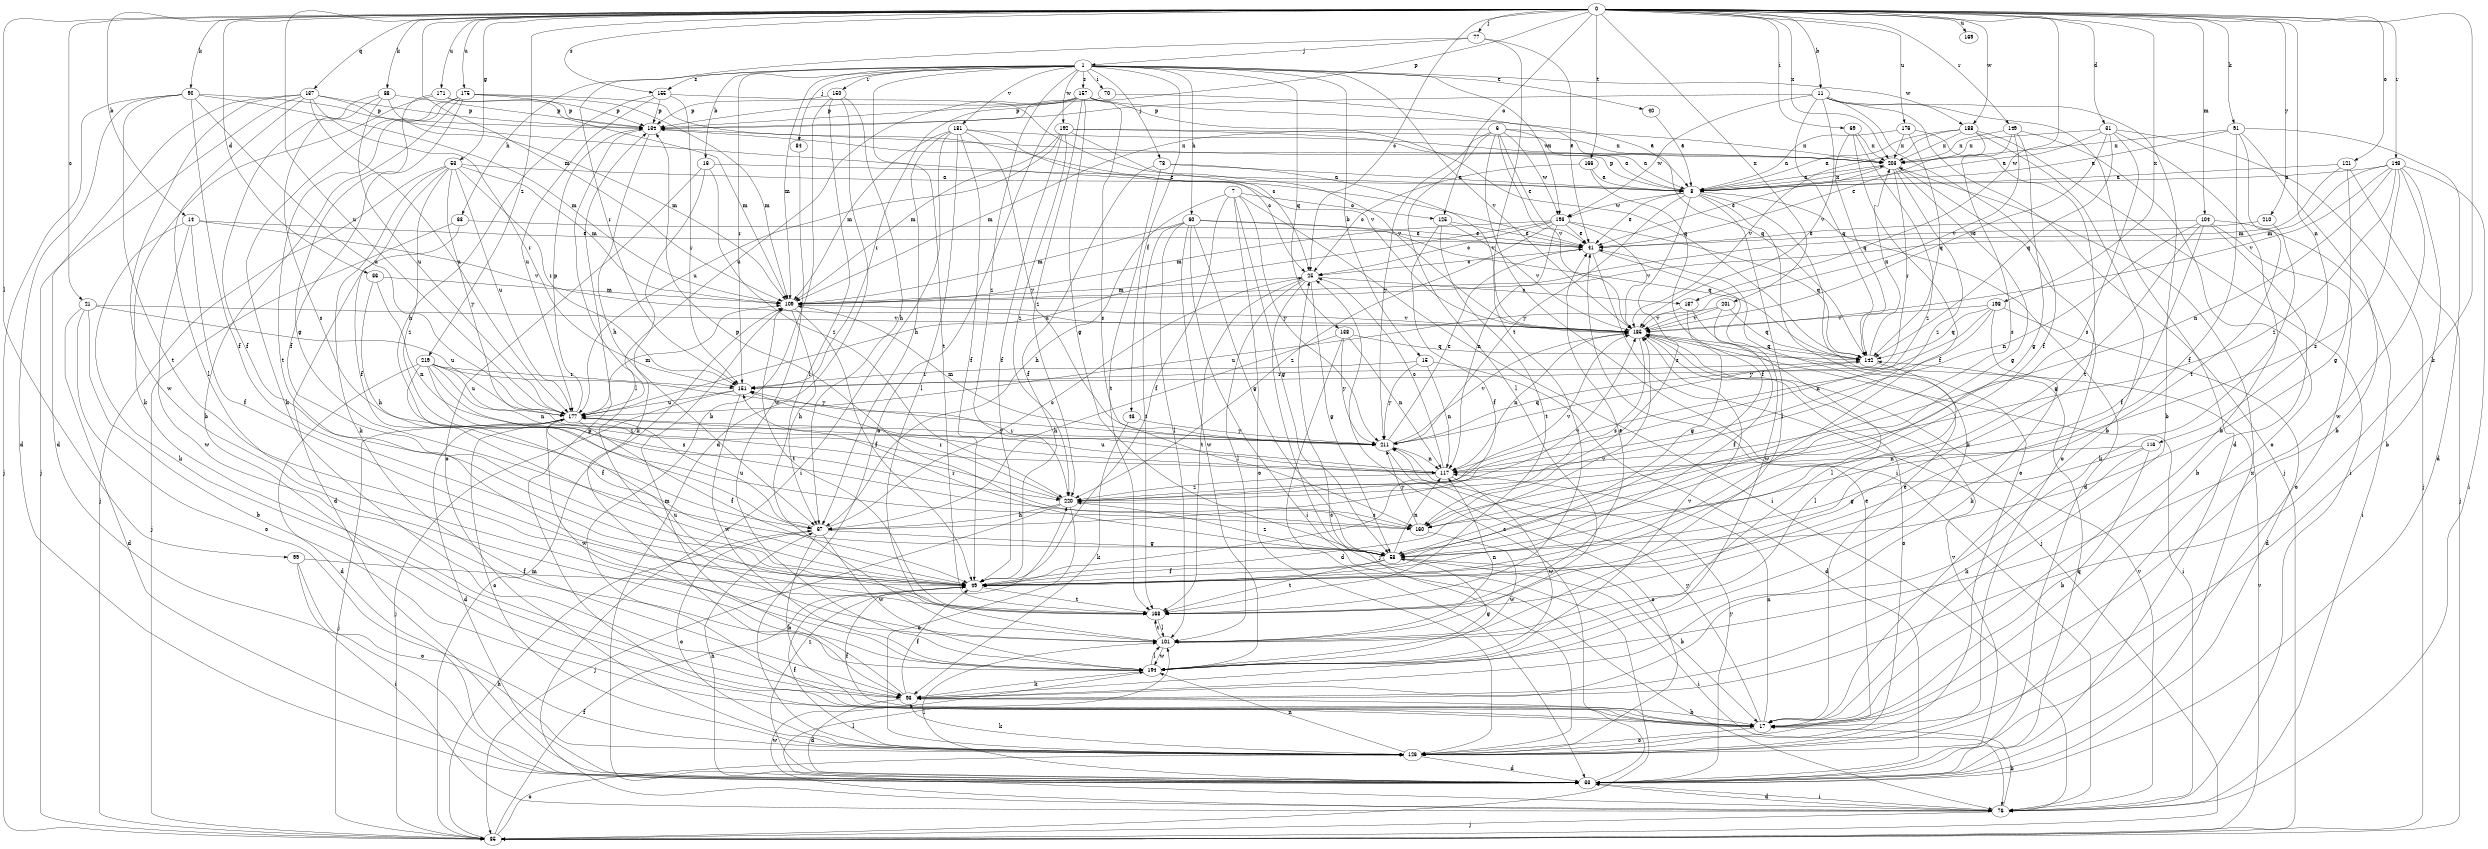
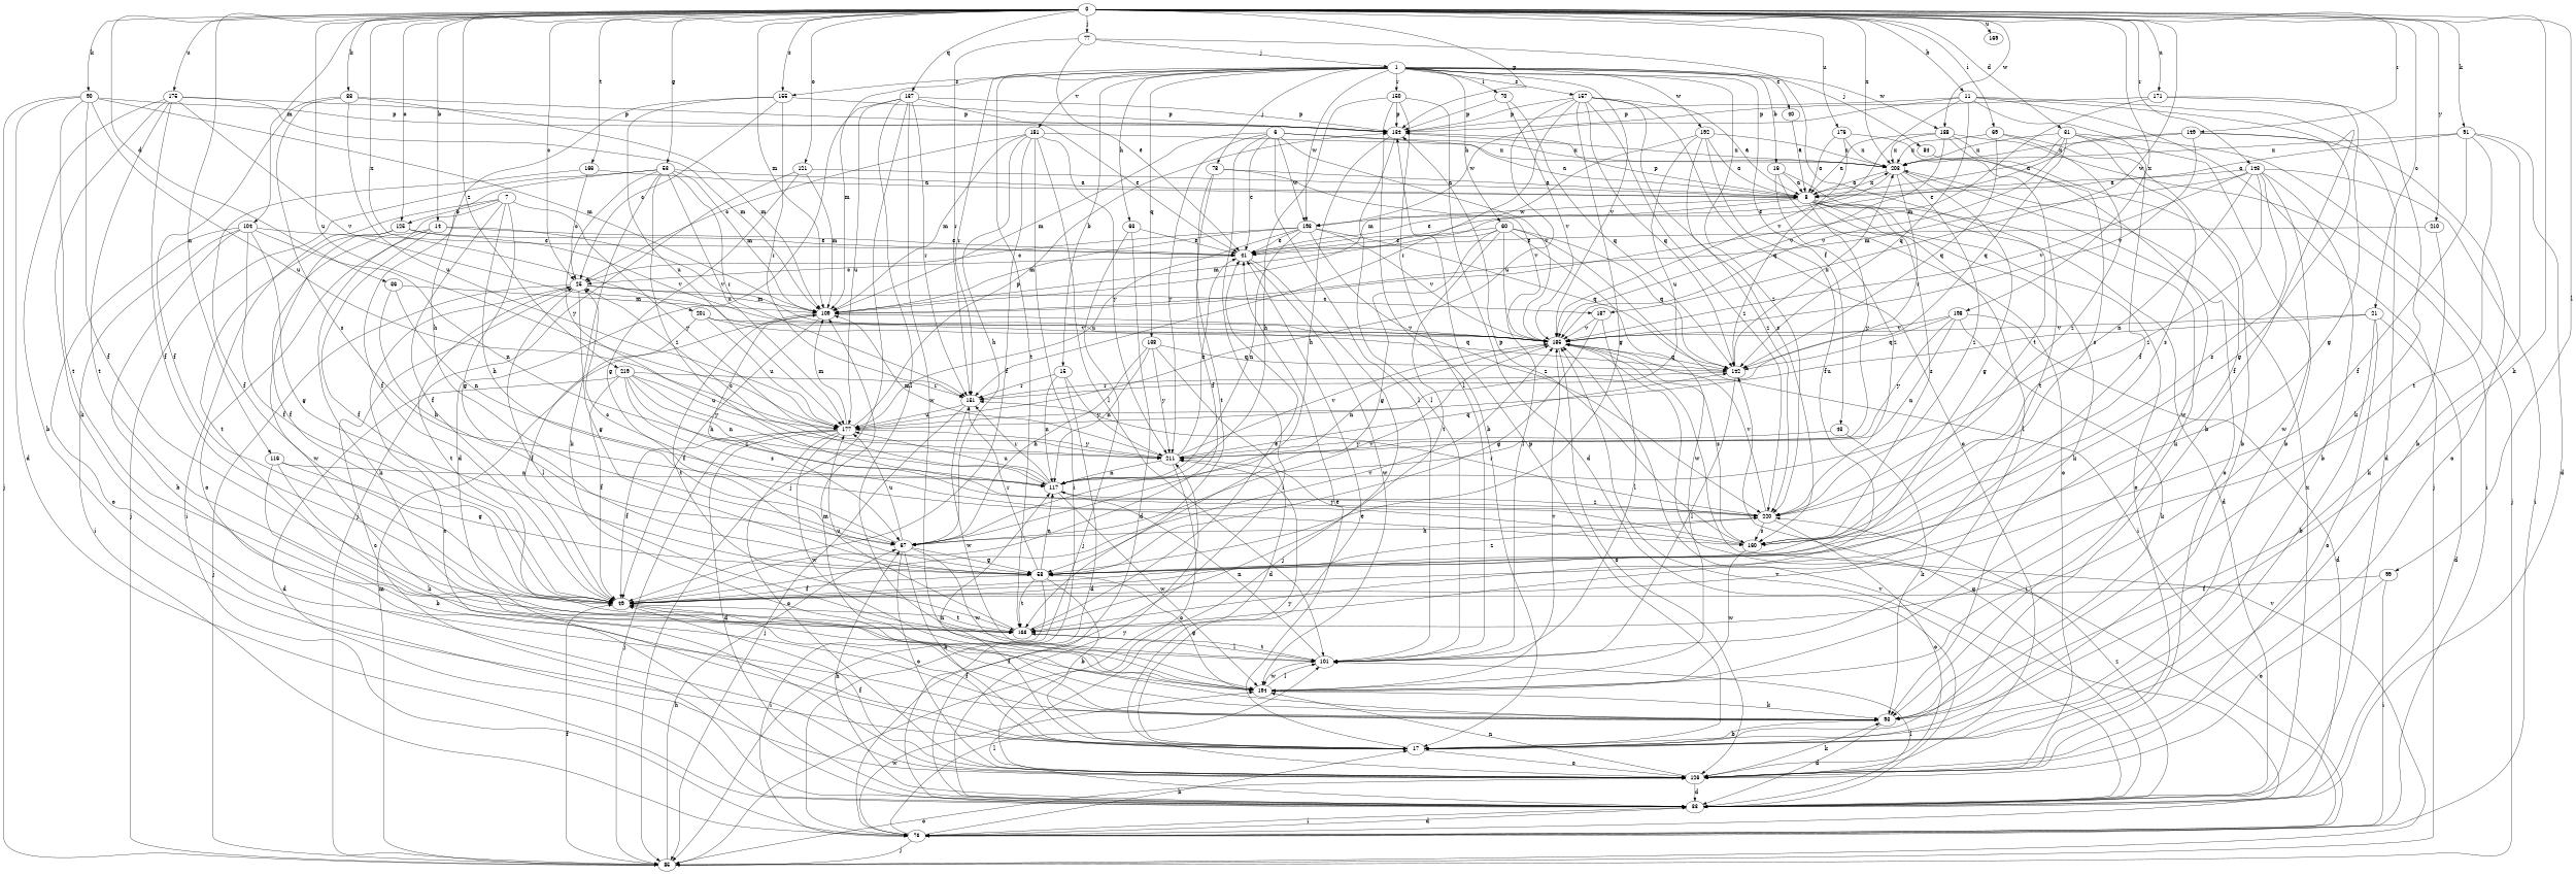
  strict digraph {
    0
    11
    14
    21
    25
    31
    n7 [label=36]
    53
    69
    77
    88
    90
    91
    93
    99
    104
    109
    116
    121
    125
    134
    137
    143
    149
    155
    166
    169
    171
    175
    176
    177
    187
    188
    198
    201
    203
    210
    219
    185
    193
    49
    33
    17
    85
    142
    41
    194
    126
    168
    101
    58
    8
    160
    67
    117
    151
    220
    211
    1
    76
    15
    16
    40
    43
    60
    63
    70
    78
    84
    138
    150
    157
    181
    192
    6
    7
    0 -> 11 [label=b]
    0 -> 14 [label=b]
    0 -> 21 [label=c]
    0 -> 25 [label=c]
    0 -> 31 [label=d]
    0 -> n7 [label=d]
    0 -> 53 [label=g]
    0 -> 69 [label=i]
    0 -> 77 [label=j]
    0 -> 88 [label=k]
    0 -> 90 [label=k]
    0 -> 91 [label=k]
    0 -> 93 [label=k]
    0 -> 99 [label=l]
    0 -> 104 [label=m]
    0 -> 109 [label=m]
    0 -> 116 [label=n]
    0 -> 121 [label=o]
    0 -> 125 [label=o]
    0 -> 134 [label=p]
    0 -> 137 [label=q]
    0 -> 143 [label=r]
    0 -> 149 [label=r]
    0 -> 155 [label=s]
    0 -> 166 [label=t]
    0 -> 169 [label=u]
    0 -> 171 [label=u]
    0 -> 175 [label=u]
    0 -> 176 [label=u]
    0 -> 177 [label=u]
    0 -> 187 [label=w]
    0 -> 188 [label=w]
    0 -> 198 [label=x]
    0 -> 201 [label=x]
    0 -> 203 [label=x]
    0 -> 210 [label=y]
    0 -> 219 [label=z]
    11 -> 134 [label=p]
    11 -> 185 [label=v]
    11 -> 193 [label=w]
    11 -> 49 [label=f]
    11 -> 33 [label=d]
    11 -> 17 [label=b]
    11 -> 85 [label=j]
    11 -> 142 [label=q]
    14 -> 93 [label=k]
    14 -> 185 [label=v]
    14 -> 49 [label=f]
    14 -> 41 [label=e]
    14 -> 194 [label=w]
    21 -> 177 [label=u]
    21 -> 185 [label=v]
    21 -> 33 [label=d]
    21 -> 17 [label=b]
    21 -> 126 [label=o]
    25 -> 109 [label=m]
    25 -> 187 [label=c]
    25 -> 85 [label=j]
    25 -> 168 [label=t]
    25 -> 101 [label=l]
    25 -> 58 [label=g]
    31 -> 203 [label=x]
    31 -> 185 [label=v]
    31 -> 17 [label=b]
    31 -> 85 [label=j]
    31 -> 142 [label=q]
    31 -> 8 [label=a]
    31 -> 160 [label=s]
    n7 -> 109 [label=m]
    n7 -> 67 [label=h]
    n7 -> 117 [label=n]
    53 -> 93 [label=k]
    53 -> 109 [label=m]
    53 -> 177 [label=u]
    53 -> 49 [label=f]
    53 -> 85 [label=j]
    53 -> 8 [label=a]
    53 -> 151 [label=r]
    53 -> 220 [label=z]
    53 -> 211 [label=y]
    69 -> 203 [label=x]
    69 -> 49 [label=f]
    69 -> 142 [label=q]
    69 -> 220 [label=z]
    77 -> 41 [label=e]
    77 -> 168 [label=t]
    77 -> 151 [label=r]
    77 -> 1 [label=j]
    88 -> 109 [label=m]
    88 -> 134 [label=p]
    88 -> 177 [label=u]
    88 -> 49 [label=f]
    88 -> 160 [label=s]
    90 -> 109 [label=m]
    90 -> 134 [label=p]
    90 -> 177 [label=u]
    90 -> 49 [label=f]
    90 -> 33 [label=d]
    90 -> 85 [label=j]
    90 -> 168 [label=t]
    91 -> 203 [label=x]
    91 -> 49 [label=f]
    91 -> 33 [label=d]
    91 -> 17 [label=b]
    91 -> 168 [label=t]
    91 -> 8 [label=a]
    93 -> 109 [label=m]
    93 -> 49 [label=f]
    93 -> 33 [label=d]
    93 -> 17 [label=b]
    99 -> 49 [label=f]
    99 -> 126 [label=o]
    99 -> 76 [label=i]
    104 -> 49 [label=f]
    104 -> 17 [label=b]
    104 -> 41 [label=e]
    104 -> 126 [label=o]
    104 -> 58 [label=g]
    104 -> 117 [label=n]
    104 -> 76 [label=i]
    109 -> 185 [label=v]
    109 -> 49 [label=f]
    109 -> 168 [label=t]
    109 -> 67 [label=h]
    116 -> 93 [label=k]
    116 -> 17 [label=b]
    116 -> 58 [label=g]
    116 -> 117 [label=n]
    121 -> 109 [label=m]
    121 -> 85 [label=j]
    121 -> 58 [label=g]
    121 -> 8 [label=a]
    125 -> 185 [label=v]
    125 -> 49 [label=f]
    125 -> 41 [label=e]
    125 -> 168 [label=t]
    134 -> 203 [label=x]
    134 -> 101 [label=l]
    134 -> 67 [label=h]
    137 -> 134 [label=p]
    137 -> 177 [label=u]
    137 -> 33 [label=d]
    137 -> 85 [label=j]
    137 -> 41 [label=e]
    137 -> 194 [label=w]
    137 -> 101 [label=l]
    137 -> 151 [label=r]
    143 -> 109 [label=m]
    143 -> 185 [label=v]
    143 -> 17 [label=b]
    143 -> 194 [label=w]
    143 -> 8 [label=a]
    143 -> 160 [label=s]
    143 -> 117 [label=n]
    143 -> 220 [label=z]
    143 -> 76 [label=i]
    149 -> 203 [label=x]
    149 -> 185 [label=v]
    149 -> 41 [label=e]
    149 -> 126 [label=o]
    149 -> 58 [label=g]
    155 -> 25 [label=c]
    155 -> 134 [label=p]
    155 -> 177 [label=u]
    155 -> 67 [label=h]
    155 -> 151 [label=r]
    166 -> 25 [label=c]
    166 -> 49 [label=f]
    166 -> 8 [label=a]
    171 -> 93 [label=k]
    171 -> 109 [label=m]
    171 -> 134 [label=p]
    171 -> 58 [label=g]
    175 -> 93 [label=k]
    175 -> 109 [label=m]
    175 -> 134 [label=p]
    175 -> 185 [label=v]
    175 -> 49 [label=f]
    175 -> 17 [label=b]
    175 -> 168 [label=t]
    176 -> 203 [label=x]
    176 -> 142 [label=q]
    176 -> 168 [label=t]
    176 -> 8 [label=a]
    177 -> 109 [label=m]
    177 -> 134 [label=p]
    177 -> 49 [label=f]
    177 -> 33 [label=d]
    177 -> 85 [label=j]
    177 -> 194 [label=w]
    177 -> 126 [label=o]
    177 -> 211 [label=y]
    187 -> 185 [label=v]
    187 -> 101 [label=l]
    187 -> 58 [label=g]
    188 -> 203 [label=x]
    188 -> 185 [label=v]
    188 -> 17 [label=b]
    188 -> 8 [label=a]
    188 -> 160 [label=s]
    188 -> 76 [label=i]
    198 -> 93 [label=k]
    198 -> 185 [label=v]
    198 -> 33 [label=d]
    198 -> 142 [label=q]
    198 -> 117 [label=n]
    198 -> 211 [label=y]
    201 -> 177 [label=u]
    201 -> 185 [label=v]
    201 -> 49 [label=f]
    201 -> 142 [label=q]
    203 -> 41 [label=e]
    203 -> 126 [label=o]
    203 -> 58 [label=g]
    203 -> 8 [label=a]
    203 -> 151 [label=r]
    203 -> 220 [label=z]
    210 -> 93 [label=k]
    210 -> 41 [label=e]
    219 -> 177 [label=u]
    219 -> 49 [label=f]
    219 -> 33 [label=d]
    219 -> 160 [label=s]
    219 -> 117 [label=n]
    219 -> 151 [label=r]
    219 -> 220 [label=z]
    219 -> 211 [label=y]
    185 -> 142 [label=q]
    185 -> 126 [label=o]
    185 -> 160 [label=s]
    185 -> 117 [label=n]
    185 -> 76 [label=i]
    193 -> 25 [label=c]
    193 -> 109 [label=m]
    193 -> 177 [label=u]
    193 -> 185 [label=v]
    193 -> 142 [label=q]
    193 -> 41 [label=e]
    193 -> 117 [label=n]
    193 -> 220 [label=z]
    49 -> 185 [label=v]
    49 -> 168 [label=t]
    33 -> 25 [label=c]
    33 -> 203 [label=x]
    33 -> 185 [label=v]
    33 -> 142 [label=q]
    33 -> 101 [label=l]
    33 -> 67 [label=h]
    33 -> 220 [label=z]
    33 -> 211 [label=y]
    33 -> 76 [label=i]
    17 -> 134 [label=p]
    17 -> 49 [label=f]
    17 -> 41 [label=e]
    17 -> 126 [label=o]
    17 -> 117 [label=n]
    17 -> 211 [label=y]
    85 -> 109 [label=m]
    85 -> 185 [label=v]
    85 -> 49 [label=f]
    85 -> 126 [label=o]
    85 -> 67 [label=h]
    142 -> 203 [label=x]
    142 -> 101 [label=l]
    142 -> 151 [label=r]
    41 -> 25 [label=c]
    41 -> 85 [label=j]
    41 -> 194 [label=w]
    194 -> 93 [label=k]
    194 -> 185 [label=v]
    194 -> 101 [label=l]
    194 -> 58 [label=g]
    126 -> 25 [label=c]
    126 -> 93 [label=k]
    126 -> 49 [label=f]
    126 -> 33 [label=d]
    126 -> 41 [label=e]
    126 -> 194 [label=n]
    168 -> 177 [label=u]
    168 -> 41 [label=e]
    168 -> 101 [label=l]
    101 -> 194 [label=w]
    101 -> 168 [label=t]
    101 -> 117 [label=n]
    58 -> 49 [label=f]
    58 -> 17 [label=b]
    58 -> 168 [label=t]
    58 -> 117 [label=n]
    58 -> 151 [label=r]
    58 -> 220 [label=z]
    58 -> 76 [label=i]
    8 -> 93 [label=k]
    8 -> 134 [label=p]
    8 -> 203 [label=x]
    8 -> 193 [label=w]
    8 -> 33 [label=d]
    8 -> 41 [label=e]
    8 -> 126 [label=o]
    8 -> 101 [label=l]
    8 -> 160 [label=s]
    8 -> 211 [label=y]
    160 -> 134 [label=p]
    160 -> 194 [label=w]
    160 -> 211 [label=y]
    67 -> 25 [label=c]
    67 -> 177 [label=u]
    67 -> 185 [label=v]
    67 -> 17 [label=b]
    67 -> 194 [label=w]
    67 -> 126 [label=o]
    67 -> 58 [label=g]
    117 -> 25 [label=c]
    117 -> 177 [label=u]
    117 -> 194 [label=w]
    117 -> 151 [label=r]
    117 -> 220 [label=z]
    151 -> 177 [label=u]
    151 -> 85 [label=j]
    151 -> 194 [label=w]
    220 -> 185 [label=v]
-   220 -> 85 [label=j]
    220 -> 126 [label=o]
    220 -> 160 [label=s]
    220 -> 67 [label=h]
    220 -> 151 [label=r]
    211 -> 109 [label=m]
    211 -> 185 [label=v]
    211 -> 142 [label=q]
    211 -> 41 [label=e]
    211 -> 126 [label=o]
    211 -> 117 [label=n]
    1 -> 109 [label=m]
    1 -> 155 [label=s]
    1 -> 188 [label=w]
    1 -> 185 [label=v]
    1 -> 193 [label=w]
    1 -> 168 [label=t]
    1 -> 151 [label=r]
    1 -> 220 [label=z]
    1 -> 15 [label=b]
    1 -> 16 [label=b]
    1 -> 40 [label=e]
    1 -> 43 [label=f]
    1 -> 60 [label=h]
    1 -> 63 [label=h]
    1 -> 70 [label=i]
    1 -> 78 [label=j]
    1 -> 84 [label=j]
    1 -> 138 [label=q]
    1 -> 150 [label=r]
    1 -> 157 [label=s]
    1 -> 181 [label=v]
    1 -> 192 [label=w]
    76 -> 185 [label=v]
    76 -> 33 [label=d]
    76 -> 17 [label=b]
    76 -> 85 [label=j]
    76 -> 194 [label=w]
    76 -> 101 [label=l]
    15 -> 33 [label=d]
    15 -> 117 [label=n]
    15 -> 151 [label=r]
    15 -> 211 [label=y]
    16 -> 93 [label=k]
    16 -> 126 [label=o]
    16 -> 8 [label=a]
    16 -> 220 [label=z]
    40 -> 8 [label=a]
    43 -> 93 [label=k]
    43 -> 211 [label=y]
    60 -> 109 [label=m]
    60 -> 142 [label=q]
    60 -> 41 [label=e]
    60 -> 194 [label=w]
    60 -> 168 [label=t]
    60 -> 101 [label=l]
    60 -> 58 [label=g]
    60 -> 76 [label=i]
    63 -> 33 [label=d]
    63 -> 85 [label=j]
    63 -> 41 [label=e]
    70 -> 134 [label=p]
    70 -> 142 [label=q]
    78 -> 185 [label=v]
    78 -> 49 [label=f]
    78 -> 168 [label=t]
    78 -> 8 [label=a]
    84 -> 194 [label=w]
    138 -> 33 [label=d]
    138 -> 142 [label=q]
    138 -> 67 [label=h]
    138 -> 117 [label=n]
    138 -> 211 [label=y]
    150 -> 134 [label=p]
    150 -> 33 [label=d]
    150 -> 17 [label=b]
    150 -> 101 [label=l]
    150 -> 67 [label=h]
    157 -> 134 [label=p]
    157 -> 177 [label=u]
    157 -> 142 [label=q]
    157 -> 126 [label=o]
    157 -> 58 [label=g]
    157 -> 8 [label=a]
    157 -> 160 [label=s]
    157 -> 151 [label=r]
    157 -> 220 [label=z]
    181 -> 25 [label=c]
    181 -> 109 [label=m]
    181 -> 203 [label=x]
    181 -> 49 [label=f]
    181 -> 101 [label=l]
    181 -> 67 [label=h]
    181 -> 211 [label=y]
    181 -> 76 [label=i]
    192 -> 109 [label=m]
    192 -> 177 [label=u]
    192 -> 203 [label=x]
-   192 -> 185 [label=v]
+   70 -> 185 [label=v]
    192 -> 49 [label=f]
    192 -> 8 [label=a]
    192 -> 220 [label=z]
    6 -> 109 [label=m]
    6 -> 203 [label=x]
    6 -> 185 [label=v]
    6 -> 193 [label=w]
    6 -> 41 [label=e]
    6 -> 101 [label=l]
    6 -> 8 [label=a]
    6 -> 211 [label=y]
    6 -> 76 [label=i]
    7 -> 125 [label=o]
    7 -> 49 [label=f]
    7 -> 126 [label=o]
    7 -> 58 [label=g]
    7 -> 67 [label=h]
    7 -> 211 [label=y]
    7 -> 76 [label=i]
  }
